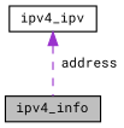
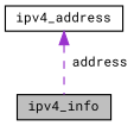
  digraph {
    fontname="Roboto Mono"
    node [color=black fontname="Roboto Mono" fontsize=10 shape=record style=filled]
    n1 [fillcolor=grey75 fontcolor=black height=0.2 label=ipv4_info width=0.4]
-   n2 [fillcolor=white height=0.2 label=ipv4_ipv width=0.4]
+   n2 [fillcolor=white height=0.2 label=ipv4_address width=0.4]
    n2 -> n1 [color=darkorchid3 dir=back fontname="Roboto Mono" fontsize=10 label=" address" labelfontname=Helvetica labelfontsize=10 style=dashed]
  }
